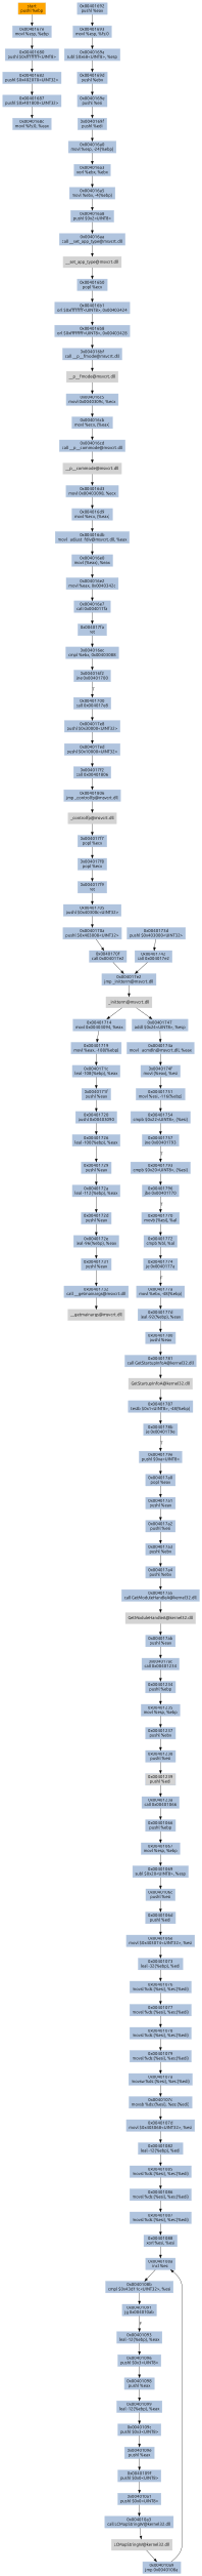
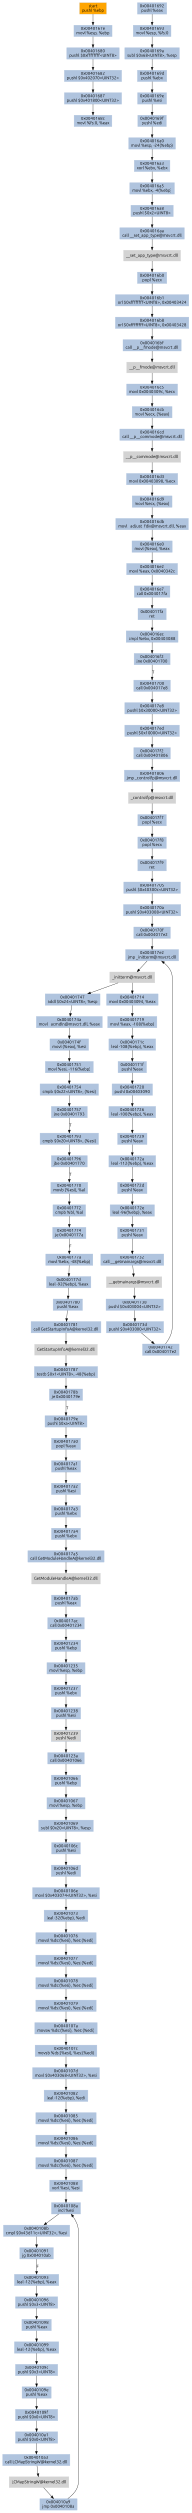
  digraph {
    fontname=Ubuntu
    node [color=lightsteelblue fillcolor=lightsteelblue fontname=Ubuntu shape=rectangle style=filled]
    edge [color="#000000" fontname=Ubuntu]
    n1 [color=lightgrey fillcolor=orange label="start\npushl %ebp"]
    n2 [label="0x0040167e\nmovl %esp, %ebp"]
    n3 [label="0x00401680\npushl $0xffffffff<UINT8>"]
    n4 [label="0x00401682\npushl $0x402070<UINT32>"]
    n5 [label="0x00401687\npushl $0x401800<UINT32>"]
    n6 [label="0x0040168c\nmovl %fs:0, %eax"]
    n7 [label="0x00401692\npushl %eax"]
    n8 [label="0x00401693\nmovl %esp, %fs:0"]
    n9 [label="0x0040169a\nsubl $0x68<UINT8>, %esp"]
    n10 [label="0x0040169d\npushl %ebx"]
    n11 [label="0x0040169e\npushl %esi"]
    n12 [label="0x0040169f\npushl %edi"]
    n13 [label="0x004016a0\nmovl %esp, -24(%ebp)"]
    n14 [label="0x004016a3\nxorl %ebx, %ebx"]
    n15 [label="0x004016a5\nmovl %ebx, -4(%ebp)"]
    n16 [label="0x004016a8\npushl $0x2<UINT8>"]
    n17 [label="0x004016aa\ncall __set_app_type@msvcrt.dll"]
    n18 [color=lightgrey fillcolor=lightgrey label="__set_app_type@msvcrt.dll"]
    n19 [label="0x004016b0\npopl %ecx"]
    n20 [label="0x004016b1\norl $0xffffffff<UINT8>, 0x00403424"]
    n21 [label="0x004016b8\norl $0xffffffff<UINT8>, 0x00403428"]
    n22 [label="0x004016bf\ncall __p__fmode@msvcrt.dll"]
    n23 [color=lightgrey fillcolor=lightgrey label="__p__fmode@msvcrt.dll"]
    n24 [label="0x004016c5\nmovl 0x0040309c, %ecx"]
    n25 [label="0x004016cb\nmovl %ecx, (%eax)"]
    n26 [label="0x004016cd\ncall __p__commode@msvcrt.dll"]
    n27 [color=lightgrey fillcolor=lightgrey label="__p__commode@msvcrt.dll"]
    n28 [label="0x004016d3\nmovl 0x00403098, %ecx"]
    n29 [label="0x004016d9\nmovl %ecx, (%eax)"]
    n30 [label="0x004016db\nmovl _adjust_fdiv@msvcrt.dll, %eax"]
    n31 [label="0x004016e0\nmovl (%eax), %eax"]
    n32 [label="0x004016e2\nmovl %eax, 0x0040342c"]
    n33 [label="0x004016e7\ncall 0x004017fa"]
    n34 [label="0x004017fa\nret"]
    n35 [label="0x004016ec\ncmpl %ebx, 0x00403088"]
    n36 [label="0x004016f2\njne 0x00401700"]
    n37 [label="0x00401700\ncall 0x004017e8"]
    n38 [label="0x004017e8\npushl $0x30000<UINT32>"]
    n39 [label="0x004017ed\npushl $0x10000<UINT32>"]
    n40 [label="0x004017f2\ncall 0x00401806"]
    n41 [label="0x00401806\njmp _controlfp@msvcrt.dll"]
    n42 [color=lightgrey fillcolor=lightgrey label="_controlfp@msvcrt.dll"]
    n43 [label="0x004017f7\npopl %ecx"]
    n44 [label="0x004017f8\npopl %ecx"]
    n45 [label="0x004017f9\nret"]
    n46 [label="0x00401705\npushl $0x40300c<UINT32>"]
    n47 [label="0x0040170a\npushl $0x403008<UINT32>"]
    n48 [label="0x0040170f\ncall 0x004017e2"]
    n49 [label="0x004017e2\njmp _initterm@msvcrt.dll"]
    n50 [color=lightgrey fillcolor=lightgrey label="_initterm@msvcrt.dll"]
    n51 [label="0x00401714\nmovl 0x00403094, %eax"]
    n52 [label="0x00401747\naddl $0x24<UINT8>, %esp"]
    n53 [label="0x00401719\nmovl %eax, -108(%ebp)"]
    n54 [label="0x0040174a\nmovl _acmdln@msvcrt.dll, %eax"]
    n55 [label="0x0040171c\nleal -108(%ebp), %eax"]
    n56 [label="0x0040171f\npushl %eax"]
    n57 [label="0x00401720\npushl 0x00403090"]
    n58 [label="0x00401726\nleal -100(%ebp), %eax"]
    n59 [label="0x00401729\npushl %eax"]
    n60 [label="0x0040172a\nleal -112(%ebp), %eax"]
    n61 [label="0x0040172d\npushl %eax"]
    n62 [label="0x0040172e\nleal -96(%ebp), %eax"]
    n63 [label="0x00401731\npushl %eax"]
    n64 [label="0x00401732\ncall __getmainargs@msvcrt.dll"]
    n65 [color=lightgrey fillcolor=lightgrey label="__getmainargs@msvcrt.dll"]
+   n66 [label="0x00401738\npushl $0x403004<UINT32>"]
    n67 [label="0x0040173d\npushl $0x403000<UINT32>"]
    n68 [label="0x00401742\ncall 0x004017e2"]
    n69 [label="0x0040174f\nmovl (%eax), %esi"]
    n70 [label="0x00401751\nmovl %esi, -116(%ebp)"]
    n71 [label="0x00401754\ncmpb $0x22<UINT8>, (%esi)"]
    n72 [label="0x00401757\njne 0x00401793"]
    n73 [label="0x00401793\ncmpb $0x20<UINT8>, (%esi)"]
    n74 [label="0x00401796\njbe 0x00401770"]
    n75 [label="0x00401770\nmovb (%esi), %al"]
    n76 [label="0x00401772\ncmpb %bl, %al"]
    n77 [label="0x00401774\nje 0x0040177a"]
    n78 [label="0x0040177a\nmovl %ebx, -48(%ebp)"]
    n79 [label="0x0040177d\nleal -92(%ebp), %eax"]
    n80 [label="0x00401780\npushl %eax"]
    n81 [label="0x00401781\ncall GetStartupInfoA@kernel32.dll"]
    n82 [color=lightgrey fillcolor=lightgrey label="GetStartupInfoA@kernel32.dll"]
    n83 [label="0x00401787\ntestb $0x1<UINT8>, -48(%ebp)"]
    n84 [label="0x0040178b\nje 0x0040179e"]
    n85 [label="0x0040179e\npushl $0xa<UINT8>"]
    n86 [label="0x004017a0\npopl %eax"]
    n87 [label="0x004017a1\npushl %eax"]
    n88 [label="0x004017a2\npushl %esi"]
    n89 [label="0x004017a3\npushl %ebx"]
    n90 [label="0x004017a4\npushl %ebx"]
    n91 [label="0x004017a5\ncall GetModuleHandleA@kernel32.dll"]
    n92 [color=lightgrey fillcolor=lightgrey label="GetModuleHandleA@kernel32.dll"]
    n93 [label="0x004017ab\npushl %eax"]
    n94 [label="0x004017ac\ncall 0x00401234"]
    n95 [label="0x00401234\npushl %ebp"]
    n96 [label="0x00401235\nmovl %esp, %ebp"]
    n97 [label="0x00401237\npushl %ebx"]
    n98 [label="0x00401238\npushl %esi"]
    n99 [fillcolor=lightgrey label="0x00401239\npushl %edi"]
    n100 [label="0x0040123a\ncall 0x00401066"]
    n101 [label="0x00401066\npushl %ebp"]
    n102 [label="0x00401067\nmovl %esp, %ebp"]
    n103 [label="0x00401069\nsubl $0x20<UINT8>, %esp"]
    n104 [label="0x0040106c\npushl %esi"]
    n105 [label="0x0040106d\npushl %edi"]
    n106 [label="0x0040106e\nmovl $0x403074<UINT32>, %esi"]
    n107 [label="0x00401073\nleal -32(%ebp), %edi"]
    n108 [label="0x00401076\nmovsl %ds:(%esi), %es:(%edi)"]
    n109 [label="0x00401077\nmovsl %ds:(%esi), %es:(%edi)"]
    n110 [label="0x00401078\nmovsl %ds:(%esi), %es:(%edi)"]
    n111 [label="0x00401079\nmovsl %ds:(%esi), %es:(%edi)"]
    n112 [label="0x0040107a\nmovsw %ds:(%esi), %es:(%edi)"]
    n113 [label="0x0040107c\nmovsb %ds:(%esi), %es:(%edi)"]
    n114 [label="0x0040107d\nmovl $0x403068<UINT32>, %esi"]
    n115 [label="0x00401082\nleal -12(%ebp), %edi"]
    n116 [label="0x00401085\nmovsl %ds:(%esi), %es:(%edi)"]
    n117 [label="0x00401086\nmovsl %ds:(%esi), %es:(%edi)"]
    n118 [label="0x00401087\nmovsl %ds:(%esi), %es:(%edi)"]
    n119 [label="0x00401088\nxorl %esi, %esi"]
    n120 [label="0x0040108a\nincl %esi"]
    n121 [label="0x0040108b\ncmpl $0x43d11c<UINT32>, %esi"]
    n122 [label="0x00401091\njg 0x004010ab"]
    n123 [label="0x00401093\nleal -12(%ebp), %eax"]
    n124 [label="0x00401096\npushl $0x3<UINT8>"]
    n125 [label="0x00401098\npushl %eax"]
    n126 [label="0x00401099\nleal -12(%ebp), %eax"]
    n127 [label="0x0040109c\npushl $0x3<UINT8>"]
    n128 [label="0x0040109e\npushl %eax"]
    n129 [label="0x0040109f\npushl $0x0<UINT8>"]
    n130 [label="0x004010a1\npushl $0x0<UINT8>"]
    n131 [label="0x004010a3\ncall LCMapStringW@kernel32.dll"]
    n132 [color=lightgrey fillcolor=lightgrey label="LCMapStringW@kernel32.dll"]
    n133 [label="0x004010a9\njmp 0x0040108a"]
    n1 -> n2
    n2 -> n3
    n3 -> n4
    n4 -> n5
    n5 -> n6
    n7 -> n8
    n8 -> n9
    n9 -> n10
    n10 -> n11
    n11 -> n12
    n12 -> n13
    n13 -> n14
    n14 -> n15
    n15 -> n16
    n16 -> n17
    n17 -> n18
    n18 -> n19
    n19 -> n20
    n20 -> n21
    n21 -> n22
    n22 -> n23
    n23 -> n24
    n24 -> n25
    n25 -> n26
    n26 -> n27
    n27 -> n28
    n28 -> n29
    n29 -> n30
    n30 -> n31
    n31 -> n32
    n32 -> n33
    n33 -> n34
    n34 -> n35
    n35 -> n36
    n36 -> n37 [label=T]
    n37 -> n38
    n38 -> n39
    n39 -> n40
    n40 -> n41
    n41 -> n42
    n42 -> n43
    n43 -> n44
    n44 -> n45
    n45 -> n46
    n46 -> n47
    n47 -> n48
    n48 -> n49
    n49 -> n50
    n50 -> n51
    n50 -> n52
    n51 -> n53
    n52 -> n54
    n53 -> n55
    n54 -> n69
    n55 -> n56
    n56 -> n57
    n57 -> n58
    n58 -> n59
    n59 -> n60
    n60 -> n61
    n61 -> n62
    n62 -> n63
    n63 -> n64
    n64 -> n65
+   n65 -> n66
+   n66 -> n67
    n67 -> n68
    n68 -> n49
    n69 -> n70
    n70 -> n71
    n71 -> n72
    n72 -> n73 [label=T]
    n73 -> n74
    n74 -> n75 [label=T]
    n75 -> n76
    n76 -> n77
    n77 -> n78 [label=F]
    n78 -> n79
    n79 -> n80
    n80 -> n81
    n81 -> n82
    n82 -> n83
    n83 -> n84
    n84 -> n85 [label=T]
    n85 -> n86
    n86 -> n87
    n87 -> n88
    n88 -> n89
    n89 -> n90
    n90 -> n91
    n91 -> n92
    n92 -> n93
    n93 -> n94
    n94 -> n95
    n95 -> n96
    n96 -> n97
    n97 -> n98
    n98 -> n99
    n99 -> n100
    n100 -> n101
    n101 -> n102
    n102 -> n103
    n103 -> n104
    n104 -> n105
    n105 -> n106
    n106 -> n107
    n107 -> n108
    n108 -> n109
    n109 -> n110
    n110 -> n111
    n111 -> n112
    n112 -> n113
    n113 -> n114
    n114 -> n115
    n115 -> n116
    n116 -> n117
    n117 -> n118
    n118 -> n119
    n119 -> n120
    n120 -> n121
    n121 -> n122
    n122 -> n123 [label=F]
    n123 -> n124
    n124 -> n125
    n125 -> n126
    n126 -> n127
    n127 -> n128
    n128 -> n129
    n129 -> n130
    n130 -> n131
    n131 -> n132
    n132 -> n133
    n133 -> n120
  }
